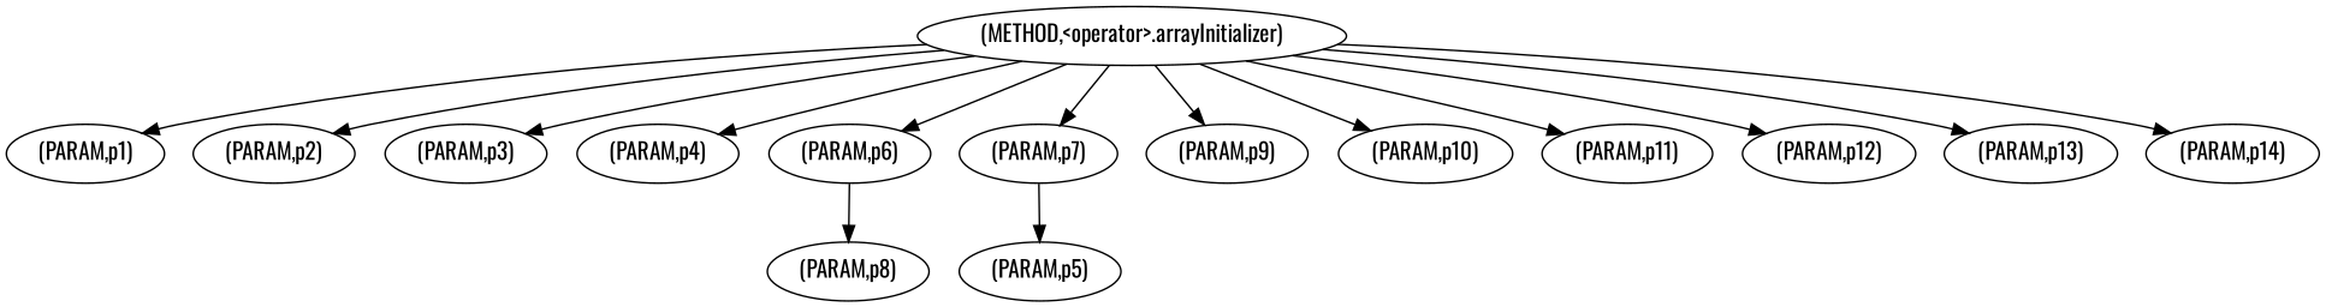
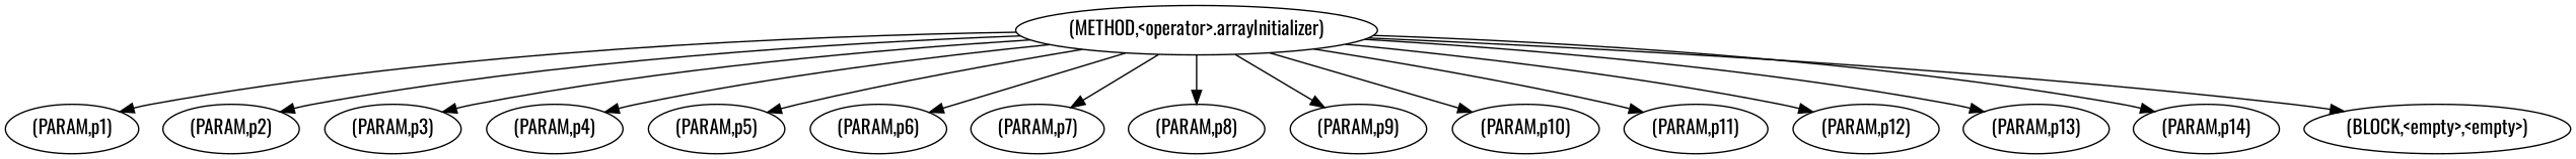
  digraph {
    fontname=Oswald
    node [fontname=Oswald]
    edge [fontname=Oswald]
    n1 [label=<(METHOD,&lt;operator&gt;.arrayInitializer)>]
    n2 [label=<(PARAM,p1)>]
    n3 [label=<(PARAM,p2)>]
    n4 [label=<(PARAM,p3)>]
    n5 [label=<(PARAM,p4)>]
    n6 [label=<(PARAM,p5)>]
    n7 [label=<(PARAM,p6)>]
    n8 [label=<(PARAM,p7)>]
    n9 [label=<(PARAM,p8)>]
    n10 [label=<(PARAM,p9)>]
    n11 [label=<(PARAM,p10)>]
    n12 [label=<(PARAM,p11)>]
    n13 [label=<(PARAM,p12)>]
    n14 [label=<(PARAM,p13)>]
    n15 [label=<(PARAM,p14)>]
+   n16 [label=<(BLOCK,&lt;empty&gt;,&lt;empty&gt;)>]
    n1 -> n2
    n1 -> n3
    n1 -> n4
    n1 -> n5
-   n8 -> n6
+   n1 -> n6
    n1 -> n7
    n1 -> n8
-   n7 -> n9
+   n1 -> n9
    n1 -> n10
    n1 -> n11
    n1 -> n12
    n1 -> n13
    n1 -> n14
    n1 -> n15
+   n1 -> n16
  }
